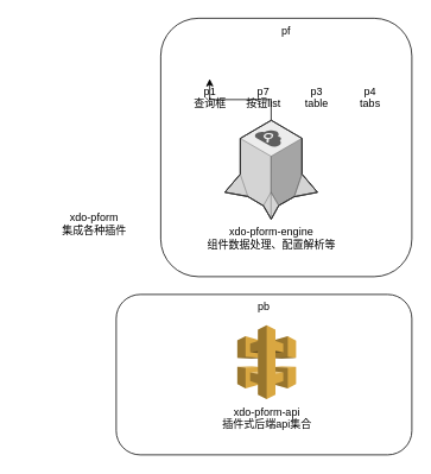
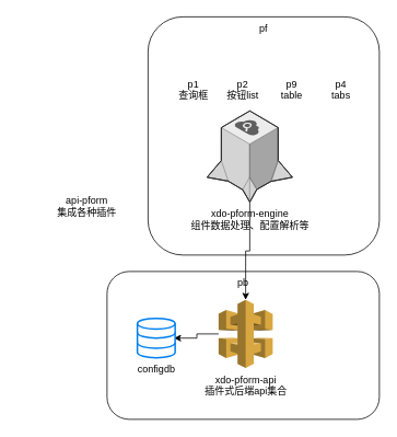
  <mxCell id="0" />
  <mxCell id="1" parent="0" />
  <mxCell id="2" value="pf" style="rounded=1;whiteSpace=wrap;html=1;fillColor=none;verticalAlign=top;" vertex="1" parent="1"><mxGeometry x="180" y="20" width="282" height="290" as="geometry" /></mxCell>
  <mxCell id="3" value="p1&lt;br&gt;查询框&lt;br&gt;" style="shape=image;html=1;verticalAlign=top;verticalLabelPosition=bottom;labelBackgroundColor=#ffffff;imageAspect=0;aspect=fixed;image=https://cdn3.iconfinder.com/data/icons/bloggin/48/plugins.png" vertex="1" parent="1"><mxGeometry x="211" y="40" width="48" height="48" as="geometry" /></mxCell>
- <mxCell id="4" value="p7&lt;br&gt;按钮list&lt;br&gt;" style="shape=image;html=1;verticalAlign=top;verticalLabelPosition=bottom;labelBackgroundColor=#ffffff;imageAspect=0;aspect=fixed;image=https://cdn3.iconfinder.com/data/icons/bloggin/48/plugins.png" vertex="1" parent="1"><mxGeometry x="271" y="40" width="48" height="48" as="geometry" /></mxCell>
- <mxCell id="5" value="p3&lt;br&gt;table&lt;br&gt;" style="shape=image;html=1;verticalAlign=top;verticalLabelPosition=bottom;labelBackgroundColor=#ffffff;imageAspect=0;aspect=fixed;image=https://cdn3.iconfinder.com/data/icons/bloggin/48/plugins.png" vertex="1" parent="1"><mxGeometry x="331" y="40" width="48" height="48" as="geometry" /></mxCell>
+ <mxCell id="4" value="p2&lt;br&gt;按钮list&lt;br&gt;" style="shape=image;html=1;verticalAlign=top;verticalLabelPosition=bottom;labelBackgroundColor=#ffffff;imageAspect=0;aspect=fixed;image=https://cdn3.iconfinder.com/data/icons/bloggin/48/plugins.png" vertex="1" parent="1"><mxGeometry x="271" y="40" width="48" height="48" as="geometry" /></mxCell>
+ <mxCell id="5" value="p9&lt;br&gt;table&lt;br&gt;" style="shape=image;html=1;verticalAlign=top;verticalLabelPosition=bottom;labelBackgroundColor=#ffffff;imageAspect=0;aspect=fixed;image=https://cdn3.iconfinder.com/data/icons/bloggin/48/plugins.png" vertex="1" parent="1"><mxGeometry x="331" y="40" width="48" height="48" as="geometry" /></mxCell>
  <mxCell id="6" value="p4&lt;br&gt;tabs&lt;br&gt;" style="shape=image;html=1;verticalAlign=top;verticalLabelPosition=bottom;labelBackgroundColor=#ffffff;imageAspect=0;aspect=fixed;image=https://cdn3.iconfinder.com/data/icons/bloggin/48/plugins.png" vertex="1" parent="1"><mxGeometry x="391" y="40" width="48" height="48" as="geometry" /></mxCell>
- <mxCell id="7" value="xdo-pform&lt;br&gt;集成各种插件&lt;br&gt;" style="shape=image;html=1;verticalAlign=top;verticalLabelPosition=bottom;labelBackgroundColor=#ffffff;imageAspect=0;aspect=fixed;image=https://cdn4.iconfinder.com/data/icons/baby-22/128/Baby-10-128.png" vertex="1" parent="1"><mxGeometry x="20" y="59.5" width="170" height="170" as="geometry" /></mxCell>
- <mxCell id="8" style="edgeStyle=orthogonalEdgeStyle;rounded=0;orthogonalLoop=1;jettySize=auto;html=1;" edge="1" parent="1" source="9" target="3"><mxGeometry relative="1" as="geometry" /></mxCell>
+ <mxCell id="7" value="api-pform&lt;br&gt;集成各种插件&lt;br&gt;" style="shape=image;html=1;verticalAlign=top;verticalLabelPosition=bottom;labelBackgroundColor=#ffffff;imageAspect=0;aspect=fixed;image=https://cdn4.iconfinder.com/data/icons/baby-22/128/Baby-10-128.png" vertex="1" parent="1"><mxGeometry x="20" y="59.5" width="170" height="170" as="geometry" /></mxCell>
+ <mxCell id="8" style="edgeStyle=orthogonalEdgeStyle;rounded=0;orthogonalLoop=1;jettySize=auto;html=1;" edge="1" parent="1" source="9" target="12"><mxGeometry relative="1" as="geometry" /></mxCell>
  <mxCell id="9" value="xdo-pform-engine&lt;br&gt;组件数据处理、配置解析等&lt;br&gt;" style="verticalLabelPosition=bottom;html=1;verticalAlign=top;strokeWidth=1;align=center;outlineConnect=0;dashed=0;outlineConnect=0;shape=mxgraph.aws3d.searchEngine;fillColor=#ECECEC;strokeColor=#5E5E5E;aspect=fixed;" vertex="1" parent="1"><mxGeometry x="252" y="134.5" width="104" height="111" as="geometry" /></mxCell>
  <mxCell id="10" value="pb&lt;br&gt;" style="rounded=1;whiteSpace=wrap;html=1;fillColor=none;verticalAlign=top;" vertex="1" parent="1"><mxGeometry x="130" y="330" width="332" height="180" as="geometry" /></mxCell>
+ <mxCell id="11" style="edgeStyle=orthogonalEdgeStyle;rounded=0;orthogonalLoop=1;jettySize=auto;html=1;entryX=0.971;entryY=0.503;entryDx=0;entryDy=0;entryPerimeter=0;" edge="1" parent="1" source="12" target="13"><mxGeometry relative="1" as="geometry" /></mxCell>
  <mxCell id="12" value="xdo-pform-api&lt;br&gt;插件式后端api集合&lt;br&gt;" style="outlineConnect=0;dashed=0;verticalLabelPosition=bottom;verticalAlign=top;align=center;html=1;shape=mxgraph.aws3.api_gateway;fillColor=#D9A741;gradientColor=none;" vertex="1" parent="1"><mxGeometry x="266" y="364.5" width="66" height="83" as="geometry" /></mxCell>
+ <mxCell id="13" value="configdb" style="html=1;verticalLabelPosition=bottom;align=center;labelBackgroundColor=#ffffff;verticalAlign=top;strokeWidth=2;strokeColor=#0080F0;fillColor=#ffffff;shadow=0;dashed=0;shape=mxgraph.ios7.icons.data;" vertex="1" parent="1"><mxGeometry x="167" y="387" width="46" height="48" as="geometry" /></mxCell>
